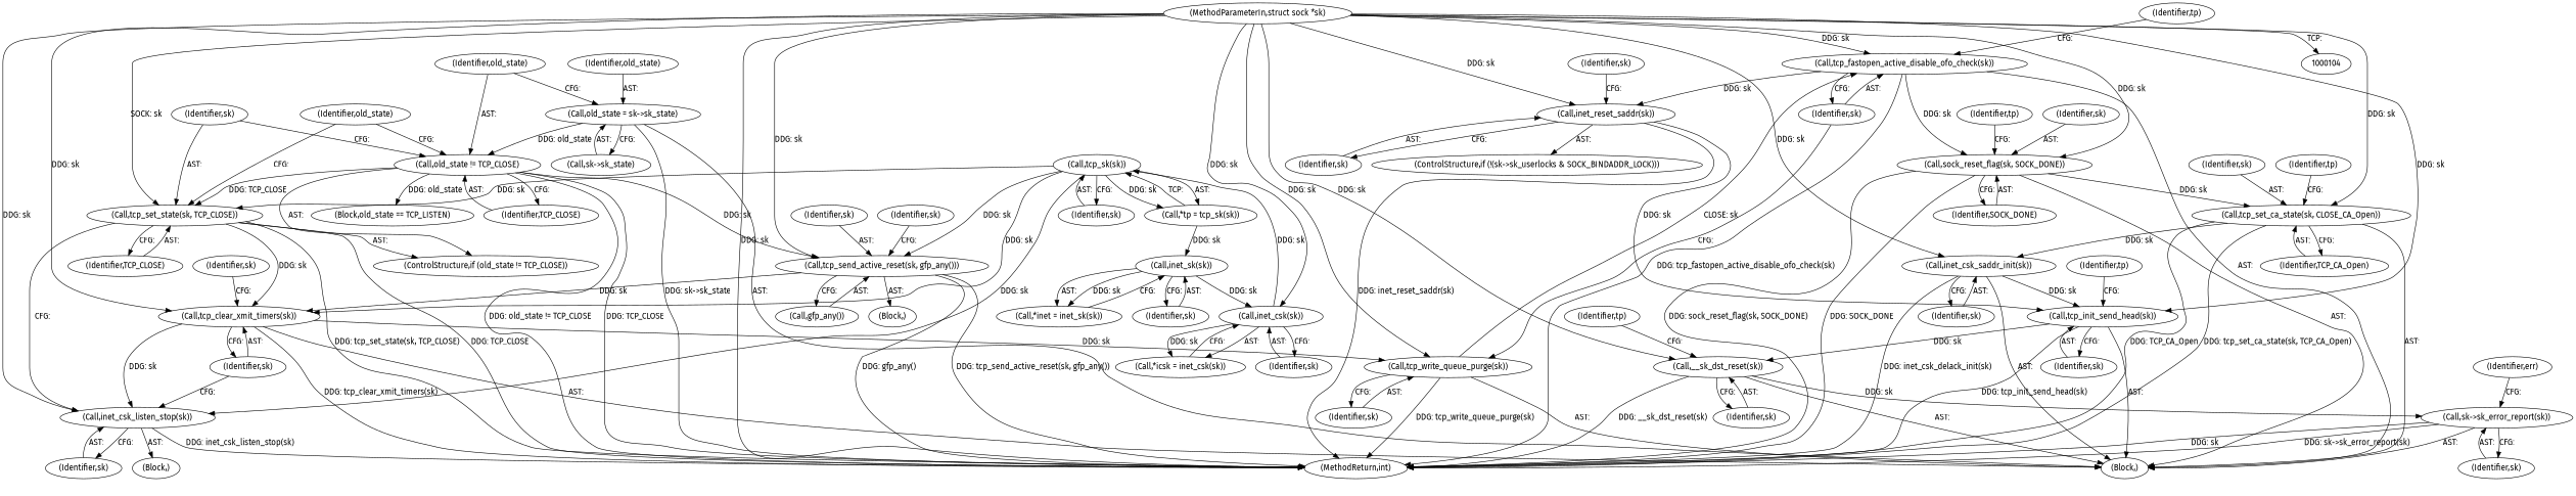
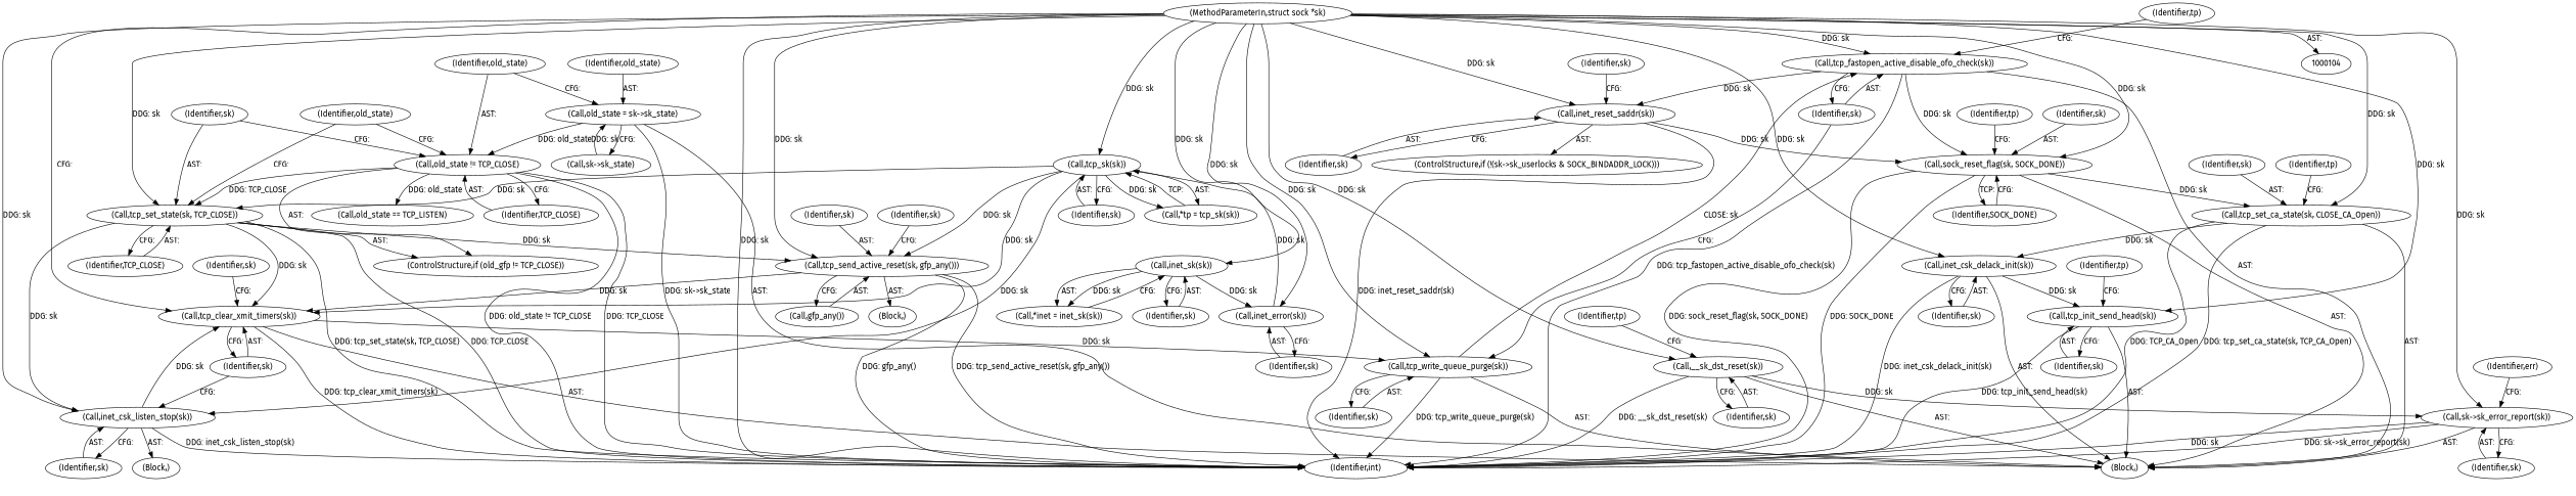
  digraph {
    fontname="Fira Sans"
    node [fontname="Fira Sans"]
    edge [fontname="Fira Sans"]
    n1 [label="(Call,tcp_fastopen_active_disable_ofo_check(sk))"]
    n2 [label="(Call,inet_reset_saddr(sk))"]
    n3 [label="(Call,sock_reset_flag(sk, SOCK_DONE))"]
    n4 [label="(Block,)"]
-   n5 [label="(MethodReturn,int)"]
+   n5 [label="(Identifier,int)"]
    n6 [label="(Identifier,sk)"]
    n7 [label="(Identifier,sk)"]
    n8 [label="(ControlStructure,if (!(sk->sk_userlocks & SOCK_BINDADDR_LOCK)))"]
    n9 [label="(Call,tcp_set_ca_state(sk, CLOSE_CA_Open))"]
    n10 [label="(Identifier,SOCK_DONE)"]
    n11 [label="(Call,tcp_write_queue_purge(sk))"]
    n12 [label="(Identifier,sk)"]
    n13 [label="(Call,tcp_clear_xmit_timers(sk))"]
    n14 [label="(Identifier,sk)"]
    n15 [label="(Call,inet_csk_listen_stop(sk))"]
    n16 [label="(Call,tcp_send_active_reset(sk, gfp_any()))"]
    n17 [label="(Call,gfp_any())"]
    n18 [label="(Block,)"]
    n19 [label="(Call,tcp_sk(sk))"]
    n20 [label="(Call,tcp_set_state(sk, TCP_CLOSE))"]
    n21 [label="(Call,*tp = tcp_sk(sk))"]
    n22 [label="(Identifier,sk)"]
-   n23 [label="(ControlStructure,if (old_state != TCP_CLOSE))"]
+   n23 [label="(ControlStructure,if (old_gfp != TCP_CLOSE))"]
    n24 [label="(Identifier,TCP_CLOSE)"]
    n25 [label="(Block,)"]
    n26 [label="(Identifier,sk)"]
-   n27 [label="(Call,inet_csk(sk))"]
-   n28 [label="(Call,*icsk = inet_csk(sk))"]
+   n27 [label="(Call,inet_error(sk))"]
    n29 [label="(Identifier,sk)"]
    n30 [label="(Call,inet_sk(sk))"]
    n31 [label="(Identifier,sk)"]
    n32 [label="(Call,*inet = inet_sk(sk))"]
    n33 [label="(MethodParameterIn,struct sock *sk)"]
-   n34 [label="(Call,inet_csk_saddr_init(sk))"]
+   n34 [label="(Call,inet_csk_delack_init(sk))"]
    n35 [label="(Call,tcp_init_send_head(sk))"]
    n36 [label="(Call,__sk_dst_reset(sk))"]
    n37 [label="(Call,sk->sk_error_report(sk))"]
    1000104
-   n39 [label="(Identifier,TCP_CA_Open)"]
    n40 [label="(Identifier,sk)"]
    n41 [label="(Identifier,sk)"]
    n42 [label="(Identifier,sk)"]
    n43 [label="(Identifier,sk)"]
    n44 [label="(Call,old_state != TCP_CLOSE)"]
-   n45 [label="(Block,old_state == TCP_LISTEN)"]
+   n45 [label="(Call,old_state == TCP_LISTEN)"]
    n46 [label="(Identifier,TCP_CLOSE)"]
    n47 [label="(Call,old_state = sk->sk_state)"]
    n48 [label="(Call,sk->sk_state)"]
    n49 [label="(Identifier,sk)"]
    n50 [label="(Identifier,tp)"]
    n51 [label="(Identifier,sk)"]
    n52 [label="(Identifier,old_state)"]
    n53 [label="(Identifier,tp)"]
    n54 [label="(Identifier,old_state)"]
    n55 [label="(Identifier,sk)"]
    n56 [label="(Identifier,sk)"]
    n57 [label="(Identifier,err)"]
    n58 [label="(Identifier,old_state)"]
    n59 [label="(Identifier,tp)"]
    n60 [label="(Identifier,sk)"]
    n61 [label="(Identifier,tp)"]
    n62 [label="(Identifier,tp)"]
    n63 [label="(Identifier,sk)"]
    n64 [label="(Identifier,sk)"]
    n1 -> n2 [label="DDG: sk"]
    n1 -> n3 [label="DDG: sk"]
    n1 -> n4 [label="AST: "]
    n1 -> n5 [label="DDG: tcp_fastopen_active_disable_ofo_check(sk)"]
    n1 -> n6 [label="CFG: "]
-   n2 -> n35 [label="DDG: sk"]
+   n2 -> n3 [label="DDG: sk"]
    n2 -> n5 [label="DDG: inet_reset_saddr(sk)"]
    n2 -> n7 [label="CFG: "]
    n2 -> n8 [label="AST: "]
    n3 -> n4 [label="AST: "]
    n3 -> n5 [label="DDG: sock_reset_flag(sk, SOCK_DONE)"]
    n3 -> n5 [label="DDG: SOCK_DONE"]
    n3 -> n9 [label="DDG: sk"]
-   n3 -> n10 [label="CFG: "]
+   n3 -> n10 [label="TCP: "]
    n6 -> n1 [label="AST: "]
    n6 -> n11 [label="CFG: "]
    n7 -> n2 [label="AST: "]
    n9 -> n4 [label="AST: "]
    n9 -> n5 [label="DDG: TCP_CA_Open"]
    n9 -> n5 [label="DDG: tcp_set_ca_state(sk, TCP_CA_Open)"]
    n9 -> n34 [label="DDG: sk"]
-   n9 -> n39 [label="CFG: "]
-   n10 -> n3 [label="AST: "]
+   n10 -> n3 [label="CFG: "]
    n11 -> n1 [label="CLOSE: sk"]
    n11 -> n4 [label="AST: "]
    n11 -> n5 [label="DDG: tcp_write_queue_purge(sk)"]
    n11 -> n12 [label="CFG: "]
    n12 -> n11 [label="AST: "]
    n13 -> n4 [label="AST: "]
    n13 -> n5 [label="DDG: tcp_clear_xmit_timers(sk)"]
    n13 -> n11 [label="DDG: sk"]
    n13 -> n14 [label="CFG: "]
    n14 -> n13 [label="AST: "]
    n14 -> n15 [label="CFG: "]
    n15 -> n5 [label="DDG: inet_csk_listen_stop(sk)"]
-   n13 -> n15 [label="DDG: sk"]
+   n15 -> n13 [label="DDG: sk"]
    n15 -> n25 [label="AST: "]
    n15 -> n26 [label="CFG: "]
    n16 -> n5 [label="DDG: gfp_any()"]
    n16 -> n5 [label="DDG: tcp_send_active_reset(sk, gfp_any())"]
    n16 -> n13 [label="DDG: sk"]
    n16 -> n17 [label="CFG: "]
    n16 -> n18 [label="AST: "]
    n17 -> n16 [label="AST: "]
    n19 -> n13 [label="DDG: sk"]
    n19 -> n15 [label="DDG: sk"]
    n19 -> n16 [label="DDG: sk"]
    n19 -> n20 [label="DDG: sk"]
    n19 -> n21 [label="AST: "]
    n19 -> n21 [label="DDG: sk"]
    n19 -> n22 [label="CFG: "]
    n20 -> n5 [label="DDG: TCP_CLOSE"]
    n20 -> n5 [label="DDG: tcp_set_state(sk, TCP_CLOSE)"]
    n20 -> n13 [label="DDG: sk"]
-   n20 -> n15 [label="CFG: "]
-   n44 -> n16 [label="DDG: sk"]
+   n20 -> n15 [label="DDG: sk"]
+   n20 -> n16 [label="DDG: sk"]
    n20 -> n23 [label="AST: "]
    n20 -> n24 [label="CFG: "]
    n21 -> n19 [label="TCP: "]
    n22 -> n19 [label="AST: "]
    n24 -> n20 [label="AST: "]
    n26 -> n15 [label="AST: "]
    n27 -> n19 [label="DDG: sk"]
-   n27 -> n28 [label="AST: "]
-   n27 -> n28 [label="DDG: sk"]
    n27 -> n29 [label="CFG: "]
-   n28 -> n27 [label="CFG: "]
    n29 -> n27 [label="AST: "]
    n30 -> n27 [label="DDG: sk"]
    n30 -> n31 [label="CFG: "]
    n30 -> n32 [label="AST: "]
    n30 -> n32 [label="DDG: sk"]
    n31 -> n30 [label="AST: "]
    n32 -> n30 [label="CFG: "]
    n33 -> n1 [label="DDG: sk"]
    n33 -> n2 [label="DDG: sk"]
    n33 -> n3 [label="DDG: sk"]
    n33 -> n5 [label="DDG: sk"]
    n33 -> n9 [label="DDG: sk"]
    n33 -> n11 [label="DDG: sk"]
-   n33 -> n13 [label="DDG: sk"]
+   n33 -> n13 [label="CFG: "]
    n33 -> n15 [label="DDG: sk"]
    n33 -> n16 [label="DDG: sk"]
-   n33 -> n20 [label="SOCK: sk"]
+   n33 -> n19 [label="DDG: sk"]
+   n33 -> n20 [label="DDG: sk"]
    n33 -> n27 [label="DDG: sk"]
-   n21 -> n30 [label="DDG: sk"]
+   n33 -> n30 [label="DDG: sk"]
    n33 -> n34 [label="DDG: sk"]
    n33 -> n35 [label="DDG: sk"]
    n33 -> n36 [label="DDG: sk"]
-   n33 -> 1000104 [label="TCP: "]
+   n33 -> n37 [label="DDG: sk"]
+   n33 -> 1000104 [label="AST: "]
    n34 -> n4 [label="AST: "]
    n34 -> n5 [label="DDG: inet_csk_delack_init(sk)"]
    n34 -> n35 [label="DDG: sk"]
    n34 -> n40 [label="CFG: "]
    n35 -> n4 [label="AST: "]
    n35 -> n5 [label="DDG: tcp_init_send_head(sk)"]
-   n35 -> n36 [label="DDG: sk"]
    n35 -> n41 [label="CFG: "]
    n36 -> n4 [label="AST: "]
    n36 -> n5 [label="DDG: __sk_dst_reset(sk)"]
    n36 -> n37 [label="DDG: sk"]
    n36 -> n42 [label="CFG: "]
    n37 -> n4 [label="AST: "]
    n37 -> n5 [label="DDG: sk->sk_error_report(sk)"]
    n37 -> n5 [label="DDG: sk"]
    n37 -> n43 [label="CFG: "]
-   n39 -> n9 [label="AST: "]
    n40 -> n34 [label="AST: "]
    n41 -> n35 [label="AST: "]
    n42 -> n36 [label="AST: "]
    n43 -> n37 [label="AST: "]
    n44 -> n5 [label="DDG: old_state != TCP_CLOSE"]
    n44 -> n5 [label="DDG: TCP_CLOSE"]
    n44 -> n20 [label="DDG: TCP_CLOSE"]
    n44 -> n23 [label="AST: "]
    n44 -> n45 [label="DDG: old_state"]
    n44 -> n46 [label="CFG: "]
    n46 -> n44 [label="AST: "]
    n47 -> n4 [label="AST: "]
    n47 -> n5 [label="DDG: sk->sk_state"]
    n47 -> n44 [label="DDG: old_state"]
    n47 -> n48 [label="CFG: "]
-   n48 -> n47 [label="AST: "]
+   n48 -> n47 [label="DDG: sk"]
    n49 -> n13 [label="CFG: "]
    n50 -> n1 [label="CFG: "]
    n51 -> n2 [label="CFG: "]
    n52 -> n20 [label="CFG: "]
    n52 -> n44 [label="CFG: "]
    n53 -> n35 [label="CFG: "]
    n54 -> n47 [label="AST: "]
    n55 -> n3 [label="AST: "]
    n56 -> n20 [label="AST: "]
    n56 -> n44 [label="CFG: "]
    n57 -> n37 [label="CFG: "]
    n58 -> n44 [label="AST: "]
    n58 -> n47 [label="CFG: "]
    n59 -> n3 [label="CFG: "]
    n60 -> n9 [label="AST: "]
    n61 -> n9 [label="CFG: "]
    n62 -> n36 [label="CFG: "]
    n63 -> n16 [label="AST: "]
    n64 -> n16 [label="CFG: "]
  }
